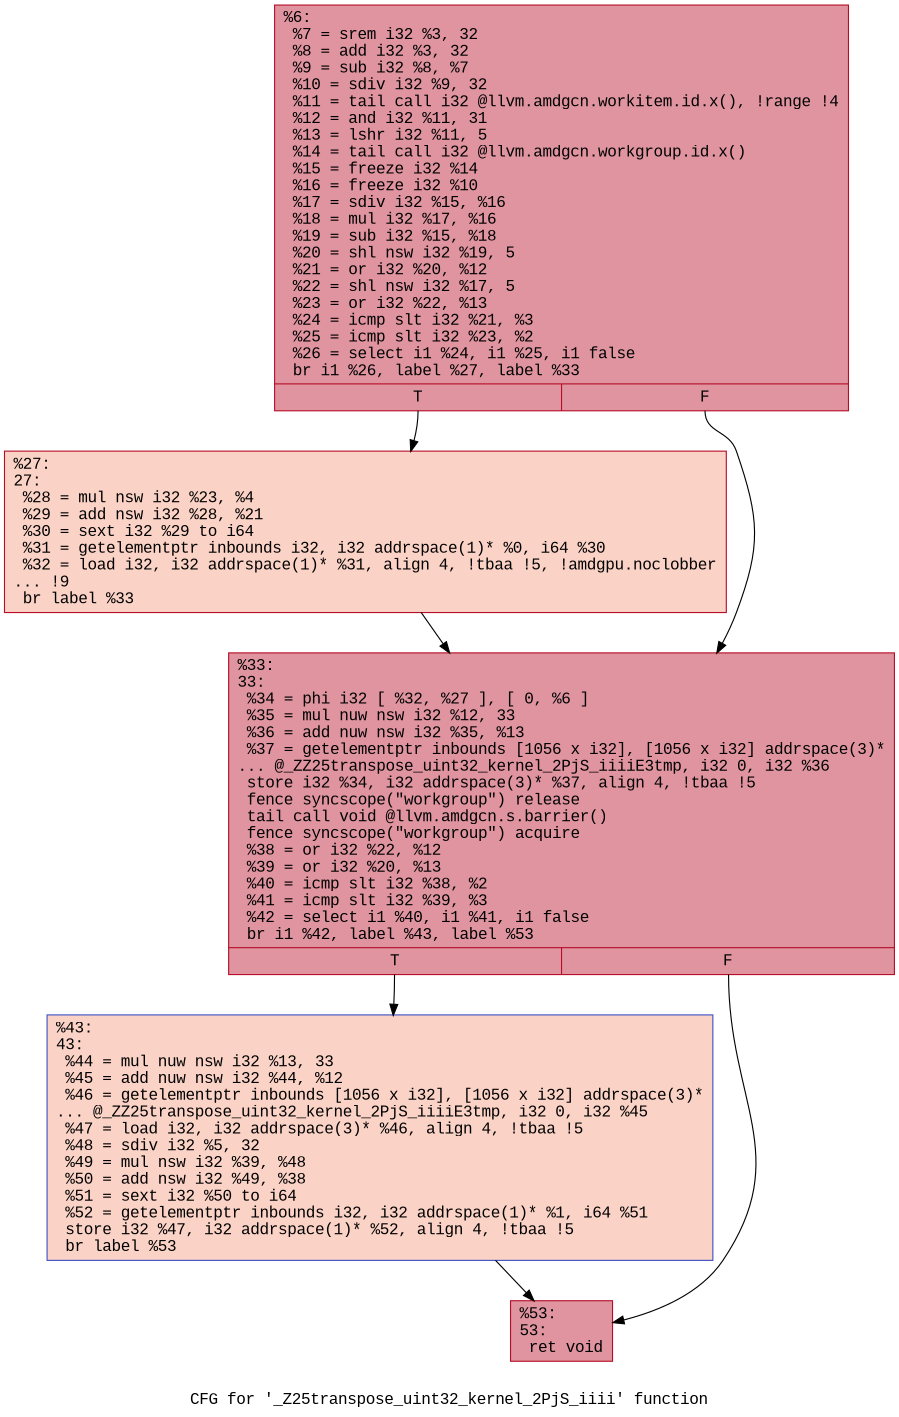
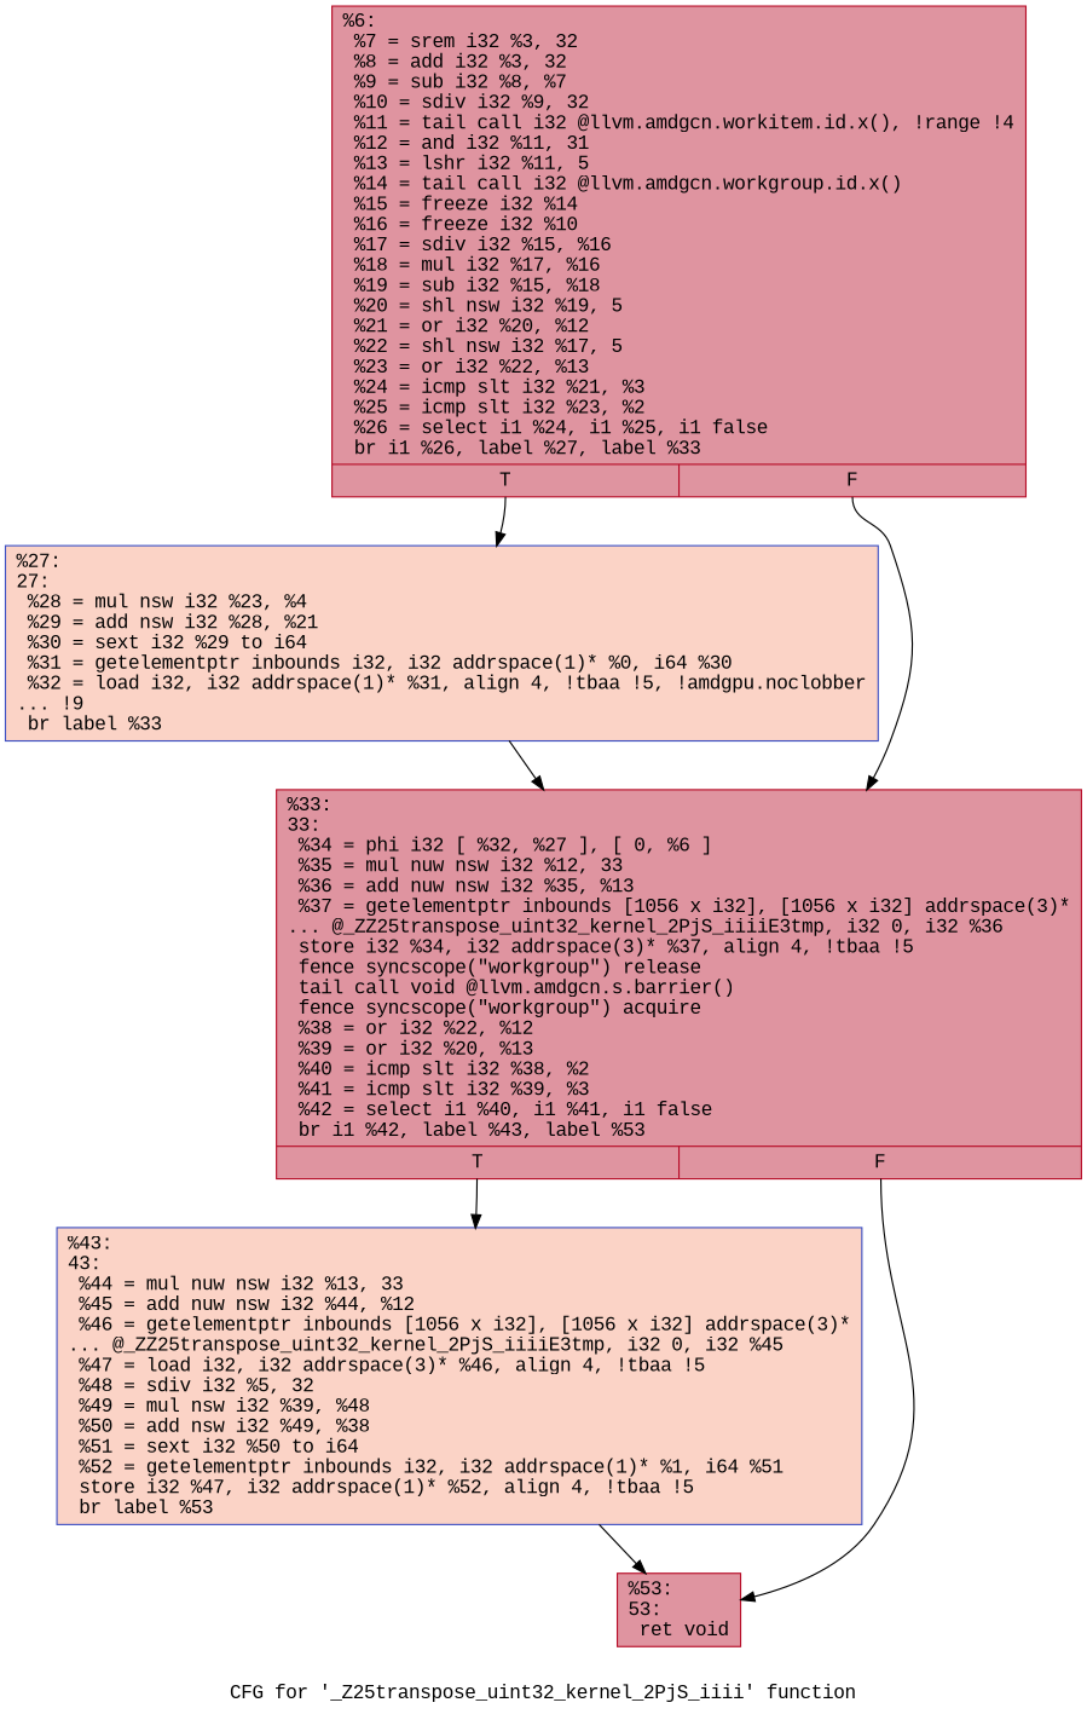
  digraph {
    label="CFG for '_Z25transpose_uint32_kernel_2PjS_iiii' function"
    fontname="Liberation Mono"
    node [color="#b70d28ff" fillcolor="#b70d2870" shape=record style=filled fontname="Liberation Mono"]
    edge [fontname="Liberation Mono"]
    n1 [label="{%6:\l  %7 = srem i32 %3, 32\l  %8 = add i32 %3, 32\l  %9 = sub i32 %8, %7\l  %10 = sdiv i32 %9, 32\l  %11 = tail call i32 @llvm.amdgcn.workitem.id.x(), !range !4\l  %12 = and i32 %11, 31\l  %13 = lshr i32 %11, 5\l  %14 = tail call i32 @llvm.amdgcn.workgroup.id.x()\l  %15 = freeze i32 %14\l  %16 = freeze i32 %10\l  %17 = sdiv i32 %15, %16\l  %18 = mul i32 %17, %16\l  %19 = sub i32 %15, %18\l  %20 = shl nsw i32 %19, 5\l  %21 = or i32 %20, %12\l  %22 = shl nsw i32 %17, 5\l  %23 = or i32 %22, %13\l  %24 = icmp slt i32 %21, %3\l  %25 = icmp slt i32 %23, %2\l  %26 = select i1 %24, i1 %25, i1 false\l  br i1 %26, label %27, label %33\l|{<s0>T|<s1>F}}"]
-   n2 [fillcolor="#f59c7d70" label="{%27:\l27:                                               \l  %28 = mul nsw i32 %23, %4\l  %29 = add nsw i32 %28, %21\l  %30 = sext i32 %29 to i64\l  %31 = getelementptr inbounds i32, i32 addrspace(1)* %0, i64 %30\l  %32 = load i32, i32 addrspace(1)* %31, align 4, !tbaa !5, !amdgpu.noclobber\l... !9\l  br label %33\l}"]
+   n2 [color="#3d50c3ff" fillcolor="#f59c7d70" label="{%27:\l27:                                               \l  %28 = mul nsw i32 %23, %4\l  %29 = add nsw i32 %28, %21\l  %30 = sext i32 %29 to i64\l  %31 = getelementptr inbounds i32, i32 addrspace(1)* %0, i64 %30\l  %32 = load i32, i32 addrspace(1)* %31, align 4, !tbaa !5, !amdgpu.noclobber\l... !9\l  br label %33\l}"]
    n3 [label="{%33:\l33:                                               \l  %34 = phi i32 [ %32, %27 ], [ 0, %6 ]\l  %35 = mul nuw nsw i32 %12, 33\l  %36 = add nuw nsw i32 %35, %13\l  %37 = getelementptr inbounds [1056 x i32], [1056 x i32] addrspace(3)*\l... @_ZZ25transpose_uint32_kernel_2PjS_iiiiE3tmp, i32 0, i32 %36\l  store i32 %34, i32 addrspace(3)* %37, align 4, !tbaa !5\l  fence syncscope(\"workgroup\") release\l  tail call void @llvm.amdgcn.s.barrier()\l  fence syncscope(\"workgroup\") acquire\l  %38 = or i32 %22, %12\l  %39 = or i32 %20, %13\l  %40 = icmp slt i32 %38, %2\l  %41 = icmp slt i32 %39, %3\l  %42 = select i1 %40, i1 %41, i1 false\l  br i1 %42, label %43, label %53\l|{<s0>T|<s1>F}}"]
    n4 [color="#3d50c3ff" fillcolor="#f59c7d70" label="{%43:\l43:                                               \l  %44 = mul nuw nsw i32 %13, 33\l  %45 = add nuw nsw i32 %44, %12\l  %46 = getelementptr inbounds [1056 x i32], [1056 x i32] addrspace(3)*\l... @_ZZ25transpose_uint32_kernel_2PjS_iiiiE3tmp, i32 0, i32 %45\l  %47 = load i32, i32 addrspace(3)* %46, align 4, !tbaa !5\l  %48 = sdiv i32 %5, 32\l  %49 = mul nsw i32 %39, %48\l  %50 = add nsw i32 %49, %38\l  %51 = sext i32 %50 to i64\l  %52 = getelementptr inbounds i32, i32 addrspace(1)* %1, i64 %51\l  store i32 %47, i32 addrspace(1)* %52, align 4, !tbaa !5\l  br label %53\l}"]
    n5 [label="{%53:\l53:                                               \l  ret void\l}"]
    n1 -> n2 [tailport=s0]
    n1 -> n3 [tailport=s1]
    n2 -> n3
    n3 -> n4 [tailport=s0]
    n3 -> n5 [tailport=s1]
    n4 -> n5
  }
